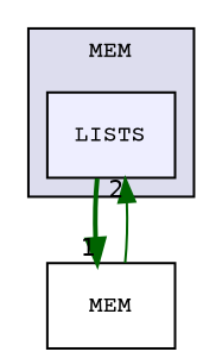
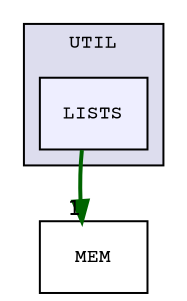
  digraph {
    compound=true
    fontname="Courier Prime"
    node [fontname="Courier Prime" fontsize=10 shape=box]
    edge [labeldistance=1.5 labelfontname=Helvetica labelfontsize=10 color=darkgreen fontname="Courier Prime"]
    n1 [fillcolor="#eeeeff" label=LISTS pencolor=black style=filled]
    n2 [label=MEM]
    subgraph cluster_1 {
      bgcolor="#ddddee"
      fontsize=10
-     label=MEM
+     label=UTIL
      pencolor=black
      n1
    }
    n1 -> n2 [headlabel=1 style=bold]
-   n2 -> n1 [headlabel=2 style=solid]
  }
